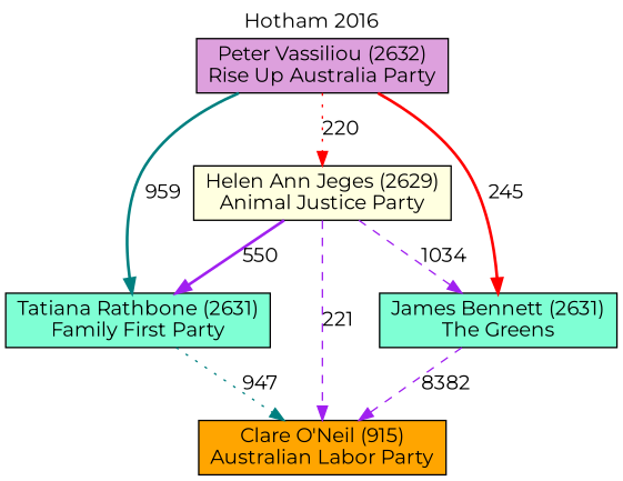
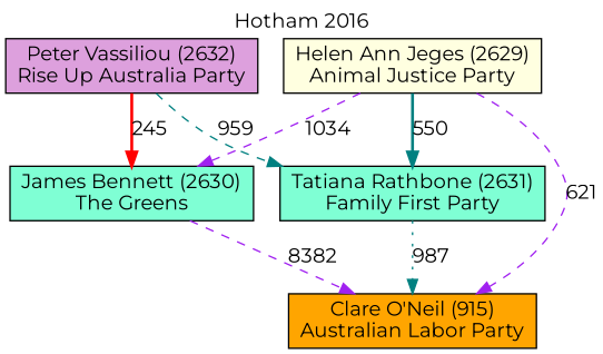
  digraph {
    fontname=Montserrat
    label="Hotham 2016"
    labelloc=t
    mclimit=10
    node [fillcolor=aquamarine fontname=Montserrat shape=box style=filled]
    edge [color=purple fontname=Montserrat style=dashed]
    n1 [label="Tatiana Rathbone (2631)\nFamily First Party"]
    n2 [fillcolor=orange label="Clare O'Neil (915)\nAustralian Labor Party"]
-   n3 [label="James Bennett (2631)\nThe Greens"]
+   n3 [label="James Bennett (2630)\nThe Greens"]
    n4 [fillcolor=lightyellow label="Helen Ann Jeges (2629)\nAnimal Justice Party"]
    n5 [fillcolor=plum label="Peter Vassiliou (2632)\nRise Up Australia Party"]
-   n1 -> n2 [color=teal label=947 style=dotted]
+   n1 -> n2 [color=teal label=987 style=dotted]
    n3 -> n2 [label=8382]
-   n4 -> n1 [label=550 style=bold]
-   n4 -> n2 [label=221]
+   n4 -> n1 [color=teal label=550 style=bold]
+   n4 -> n2 [label=621]
    n4 -> n3 [label=1034]
-   n5 -> n1 [color=teal label=959 style=bold]
+   n5 -> n1 [color=teal label=959]
    n5 -> n3 [color=red label=245 style=bold]
-   n5 -> n4 [color=red label=220 style=dotted]
  }
